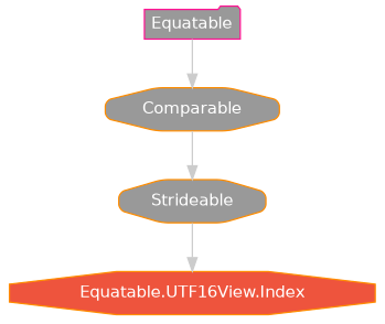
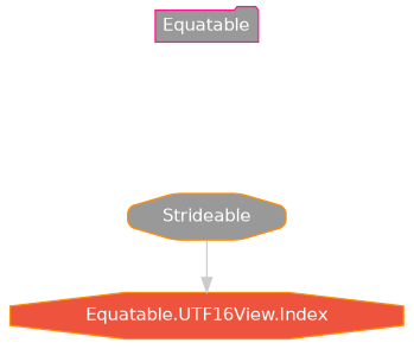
  strict digraph {
    node [color=darkorange fillcolor="#999999" fontcolor=white fontname=Helvetica fontsize=12 margin="0.07,0.05" shape=octagon style="filled,rounded"]
    edge [color="#cccccc"]
    n1 [fillcolor="#ee543d" height=0.3 label="Equatable.UTF16View.Index" style=filled]
-   Comparable [height=0.3]
    Strideable [height=0.3]
    Equatable [color=deeppink height=0.3 shape=folder]
    subgraph sub_1 {
      rank=max
      n1
    }
-   Comparable -> Strideable
    Strideable -> n1
-   Equatable -> Comparable
  }
